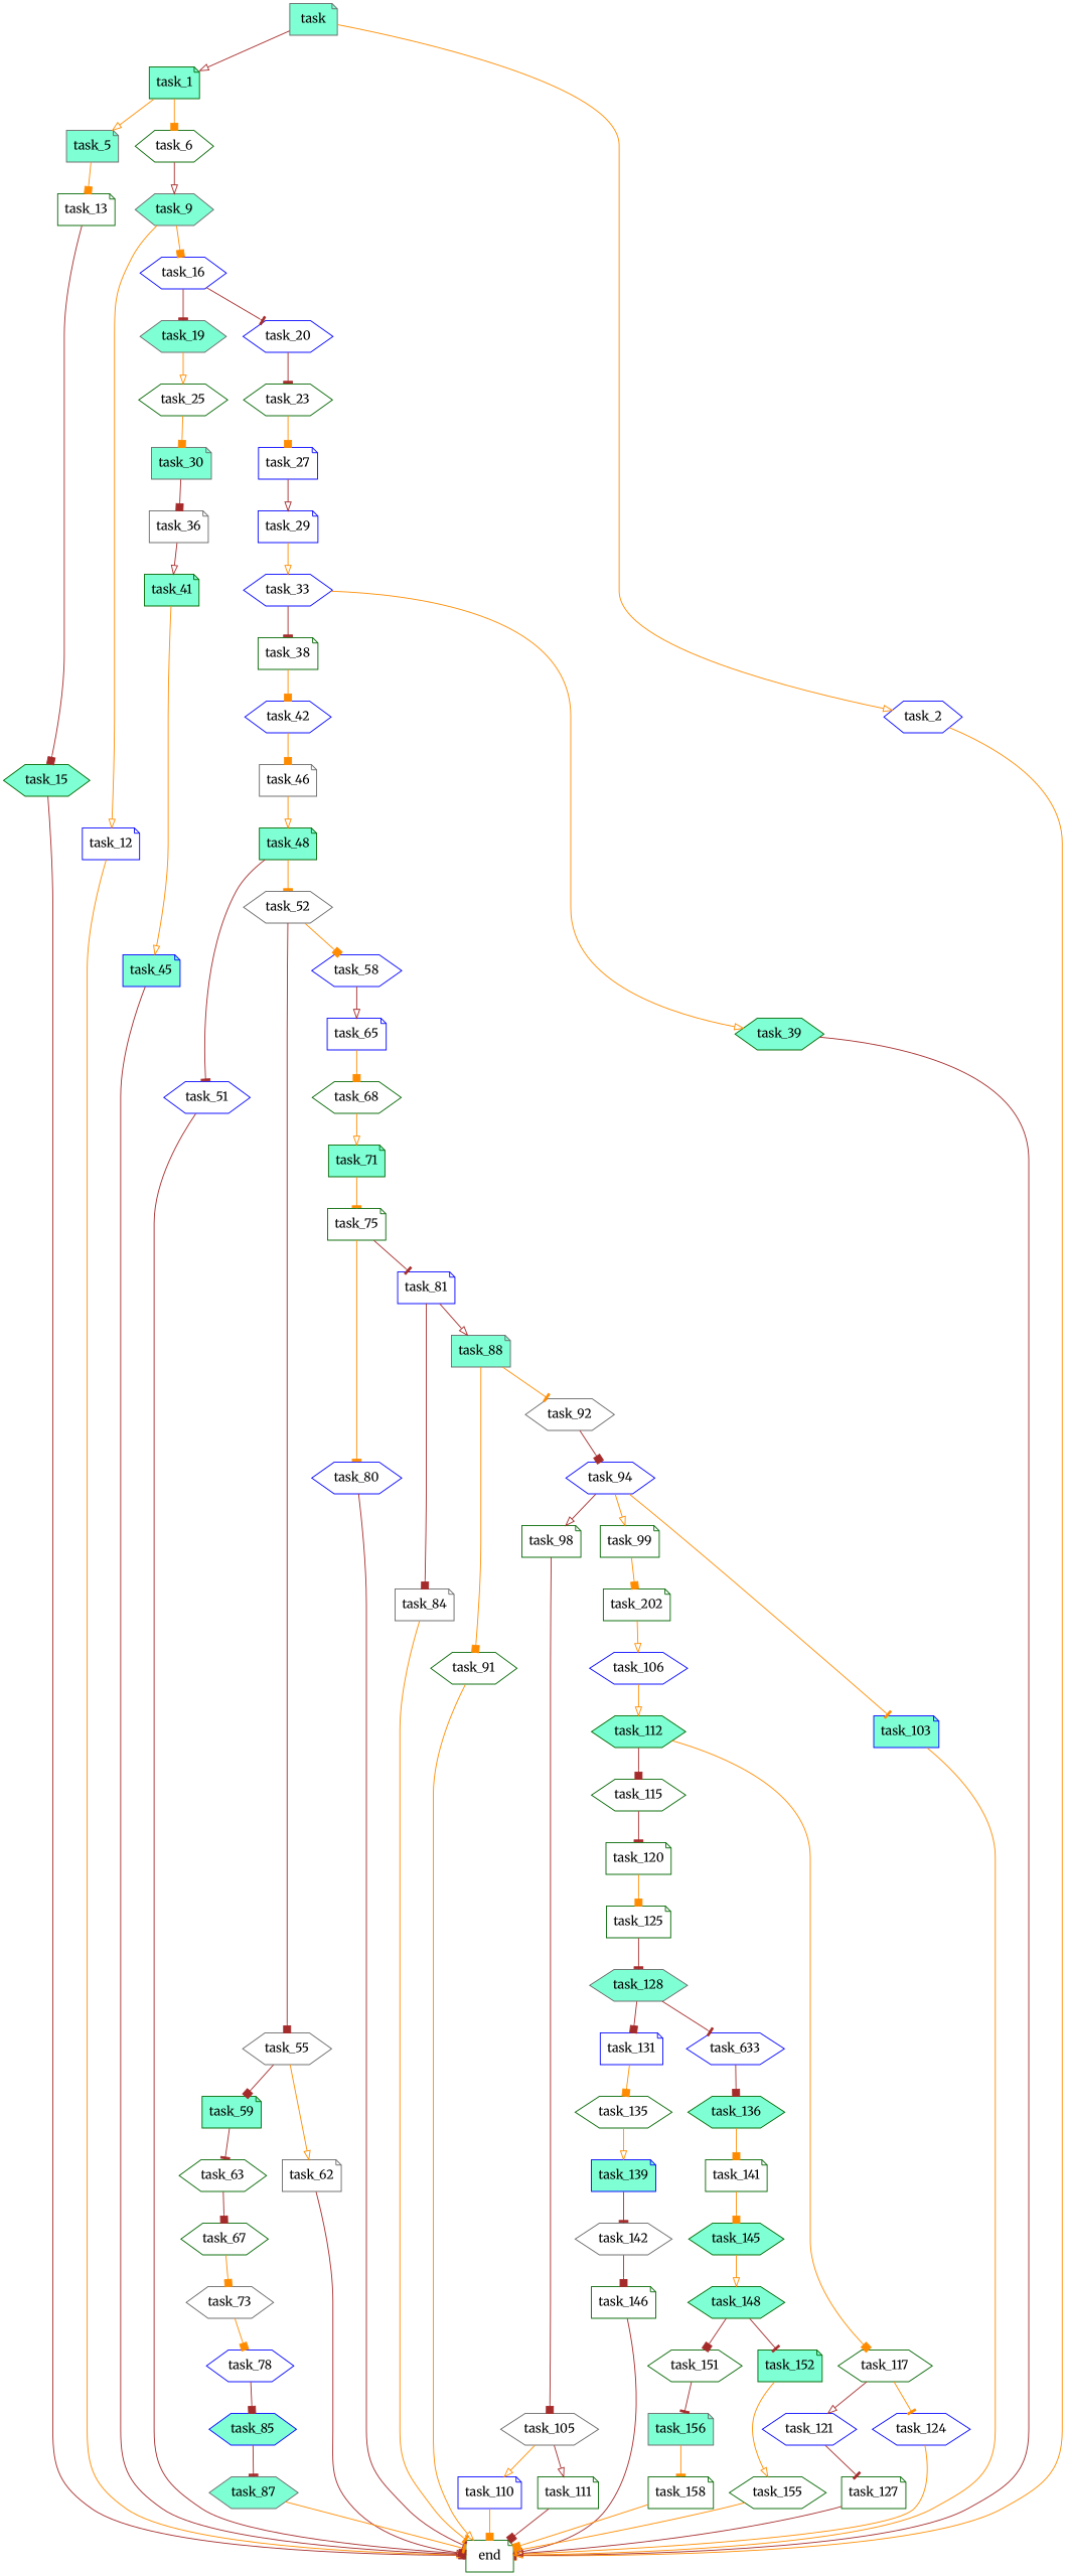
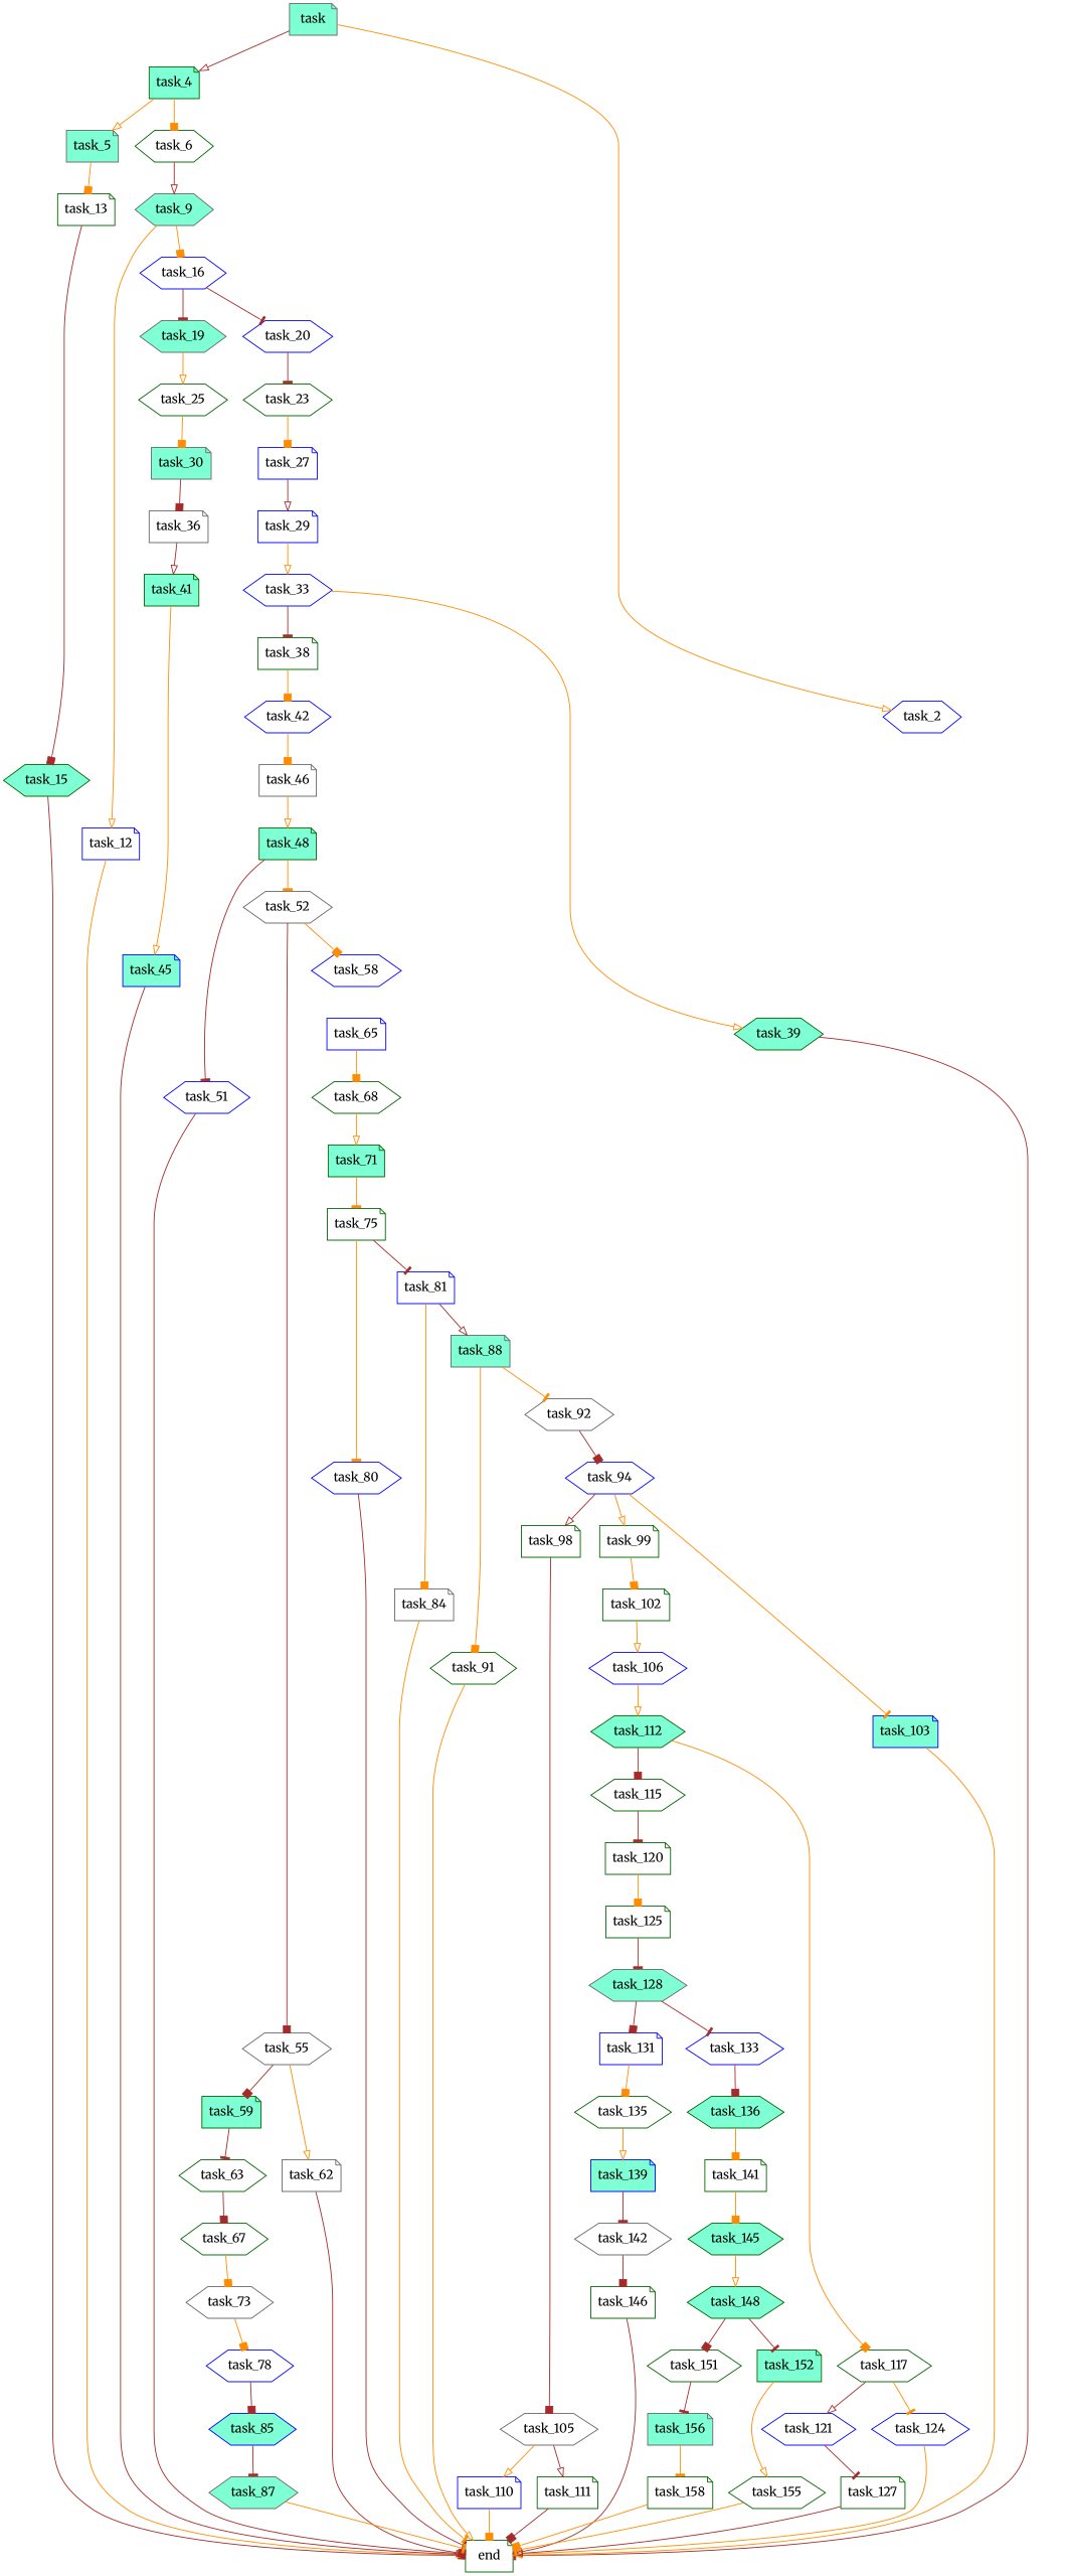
  digraph {
    fontname=Merriweather
    node [color=darkgreen fillcolor=white fontname=Merriweather shape=hexagon style=filled]
    edge [arrowhead=box color=darkorange fontname=Merriweather]
    n1 [color=gray40 fillcolor=aquamarine label=task shape=note]
-   task_1 [fillcolor=aquamarine shape=note]
+   task_1 [fillcolor=aquamarine shape=note label=task_4]
    task_2 [color=blue]
    task_5 [color=gray40 fillcolor=aquamarine shape=note]
    task_6
    end [shape=note]
    task_13 [shape=note]
    task_9 [color=gray40 fillcolor=aquamarine]
    task_15 [fillcolor=aquamarine]
    task_12 [color=blue shape=note]
    task_16 [color=blue]
    task_19 [color=gray40 fillcolor=aquamarine]
    task_20 [color=blue]
    task_25
    task_23
    task_30 [color=gray40 fillcolor=aquamarine shape=note]
    task_27 [color=blue shape=note]
    task_29 [color=blue shape=note]
    task_36 [color=gray40 shape=note]
    task_33 [color=blue]
    task_38 [shape=note]
    task_39 [fillcolor=aquamarine]
    task_41 [fillcolor=aquamarine shape=note]
    task_42 [color=blue]
    task_45 [color=blue fillcolor=aquamarine shape=note]
    task_46 [color=gray40 shape=note]
    task_48 [fillcolor=aquamarine shape=note]
    task_51 [color=blue]
    task_52 [color=gray40]
    task_55 [color=gray40]
    task_58 [color=blue]
    task_59 [fillcolor=aquamarine shape=note]
    task_62 [color=gray40 shape=note]
    task_65 [color=blue shape=note]
    task_63
    task_68
    task_67
    task_73 [color=gray40]
    task_71 [fillcolor=aquamarine shape=note]
    task_78 [color=blue]
    task_75 [shape=note]
    task_80 [color=blue]
    task_81 [color=blue shape=note]
    task_85 [color=blue fillcolor=aquamarine]
    task_84 [color=gray40 shape=note]
    task_88 [color=gray40 fillcolor=aquamarine shape=note]
    task_87 [color=gray40 fillcolor=aquamarine]
    task_91
    task_92 [color=gray40]
    task_94 [color=blue]
    task_98 [shape=note]
    task_99 [shape=note]
    task_103 [color=blue fillcolor=aquamarine shape=note]
    task_105 [color=gray40]
-   task_102 [shape=note label=task_202]
+   task_102 [shape=note]
    task_110 [color=blue shape=note]
    task_111 [shape=note]
    task_106 [color=blue]
    task_112 [fillcolor=aquamarine]
    task_115
    task_117
    task_120 [shape=note]
    task_121 [color=blue]
    task_124 [color=blue]
    task_125 [shape=note]
    task_127 [shape=note]
    task_128 [color=gray40 fillcolor=aquamarine]
    task_131 [color=blue shape=note]
-   task_133 [color=blue label=task_633]
+   task_133 [color=blue]
    task_135
    task_136 [fillcolor=aquamarine]
    task_139 [color=blue fillcolor=aquamarine shape=note]
    task_141 [shape=note]
    task_142 [color=gray40]
    task_145 [fillcolor=aquamarine]
    task_146 [shape=note]
    task_148 [fillcolor=aquamarine]
    task_151
    task_152 [fillcolor=aquamarine shape=note]
    task_156 [color=gray40 fillcolor=aquamarine shape=note]
    task_155
    task_158 [shape=note]
    n1 -> task_1 [arrowhead=onormal color=brown]
    n1 -> task_2 [arrowhead=onormal]
    task_1 -> task_5 [arrowhead=onormal]
    task_1 -> task_6
-   task_2 -> end [arrowhead=tee]
    task_5 -> task_13
    task_6 -> task_9 [arrowhead=onormal color=brown]
    task_13 -> task_15 [color=brown]
    task_9 -> task_12 [arrowhead=onormal]
    task_9 -> task_16
    task_15 -> end [color=brown]
    task_12 -> end [arrowhead=onormal]
    task_16 -> task_19 [arrowhead=tee color=brown]
    task_16 -> task_20 [arrowhead=tee color=brown]
    task_19 -> task_25 [arrowhead=onormal]
    task_20 -> task_23 [arrowhead=tee color=brown]
    task_25 -> task_30
    task_23 -> task_27
    task_30 -> task_36 [color=brown]
    task_27 -> task_29 [arrowhead=onormal color=brown]
    task_29 -> task_33 [arrowhead=onormal]
    task_36 -> task_41 [arrowhead=onormal color=brown]
    task_33 -> task_38 [arrowhead=tee color=brown]
    task_33 -> task_39 [arrowhead=onormal]
    task_38 -> task_42
    task_39 -> end [arrowhead=tee color=brown]
    task_41 -> task_45 [arrowhead=onormal]
    task_42 -> task_46
    task_45 -> end [arrowhead=tee color=brown]
    task_46 -> task_48 [arrowhead=onormal]
    task_48 -> task_51 [arrowhead=tee color=brown]
    task_48 -> task_52 [arrowhead=tee]
    task_51 -> end [arrowhead=onormal color=brown]
    task_52 -> task_55 [color=brown]
    task_52 -> task_58
    task_55 -> task_59 [color=brown]
    task_55 -> task_62 [arrowhead=onormal]
-   task_58 -> task_65 [arrowhead=onormal color=brown]
    task_59 -> task_63 [arrowhead=tee color=brown]
    task_62 -> end [color=brown]
    task_65 -> task_68
    task_63 -> task_67 [color=brown]
    task_68 -> task_71 [arrowhead=onormal]
    task_67 -> task_73
    task_73 -> task_78
    task_71 -> task_75 [arrowhead=tee]
    task_78 -> task_85 [color=brown]
    task_75 -> task_80 [arrowhead=tee]
    task_75 -> task_81 [arrowhead=tee color=brown]
    task_80 -> end [arrowhead=tee color=brown]
-   task_81 -> task_84 [color=brown]
+   task_81 -> task_84
    task_81 -> task_88 [arrowhead=onormal color=brown]
    task_85 -> task_87 [arrowhead=tee color=brown]
    task_84 -> end [arrowhead=tee]
    task_88 -> task_91
    task_88 -> task_92 [arrowhead=tee]
    task_87 -> end [arrowhead=tee]
    task_91 -> end [arrowhead=onormal]
    task_92 -> task_94 [color=brown]
    task_94 -> task_98 [arrowhead=onormal color=brown]
    task_94 -> task_99 [arrowhead=onormal]
    task_94 -> task_103 [arrowhead=tee]
    task_98 -> task_105 [color=brown]
    task_99 -> task_102
    task_103 -> end [arrowhead=onormal]
    task_105 -> task_110 [arrowhead=onormal]
    task_105 -> task_111 [arrowhead=onormal color=brown]
    task_102 -> task_106 [arrowhead=onormal]
    task_110 -> end
    task_111 -> end [color=brown]
    task_106 -> task_112 [arrowhead=onormal]
    task_112 -> task_115 [color=brown]
    task_112 -> task_117
    task_115 -> task_120 [arrowhead=tee color=brown]
    task_117 -> task_121 [arrowhead=onormal color=brown]
    task_117 -> task_124 [arrowhead=tee]
    task_120 -> task_125
    task_121 -> task_127 [arrowhead=tee color=brown]
    task_124 -> end [arrowhead=onormal]
    task_125 -> task_128 [arrowhead=tee color=brown]
    task_127 -> end [arrowhead=onormal color=brown]
    task_128 -> task_131 [color=brown]
    task_128 -> task_133 [arrowhead=tee color=brown]
    task_131 -> task_135
    task_133 -> task_136 [color=brown]
    task_135 -> task_139 [arrowhead=onormal]
    task_136 -> task_141
    task_139 -> task_142 [arrowhead=tee color=brown]
    task_141 -> task_145
    task_142 -> task_146 [color=brown]
    task_145 -> task_148 [arrowhead=onormal]
    task_146 -> end [arrowhead=onormal color=brown]
    task_148 -> task_151 [color=brown]
    task_148 -> task_152 [arrowhead=tee color=brown]
    task_151 -> task_156 [arrowhead=tee color=brown]
    task_152 -> task_155 [arrowhead=onormal]
    task_156 -> task_158 [arrowhead=tee]
    task_155 -> end [arrowhead=tee]
    task_158 -> end
  }
